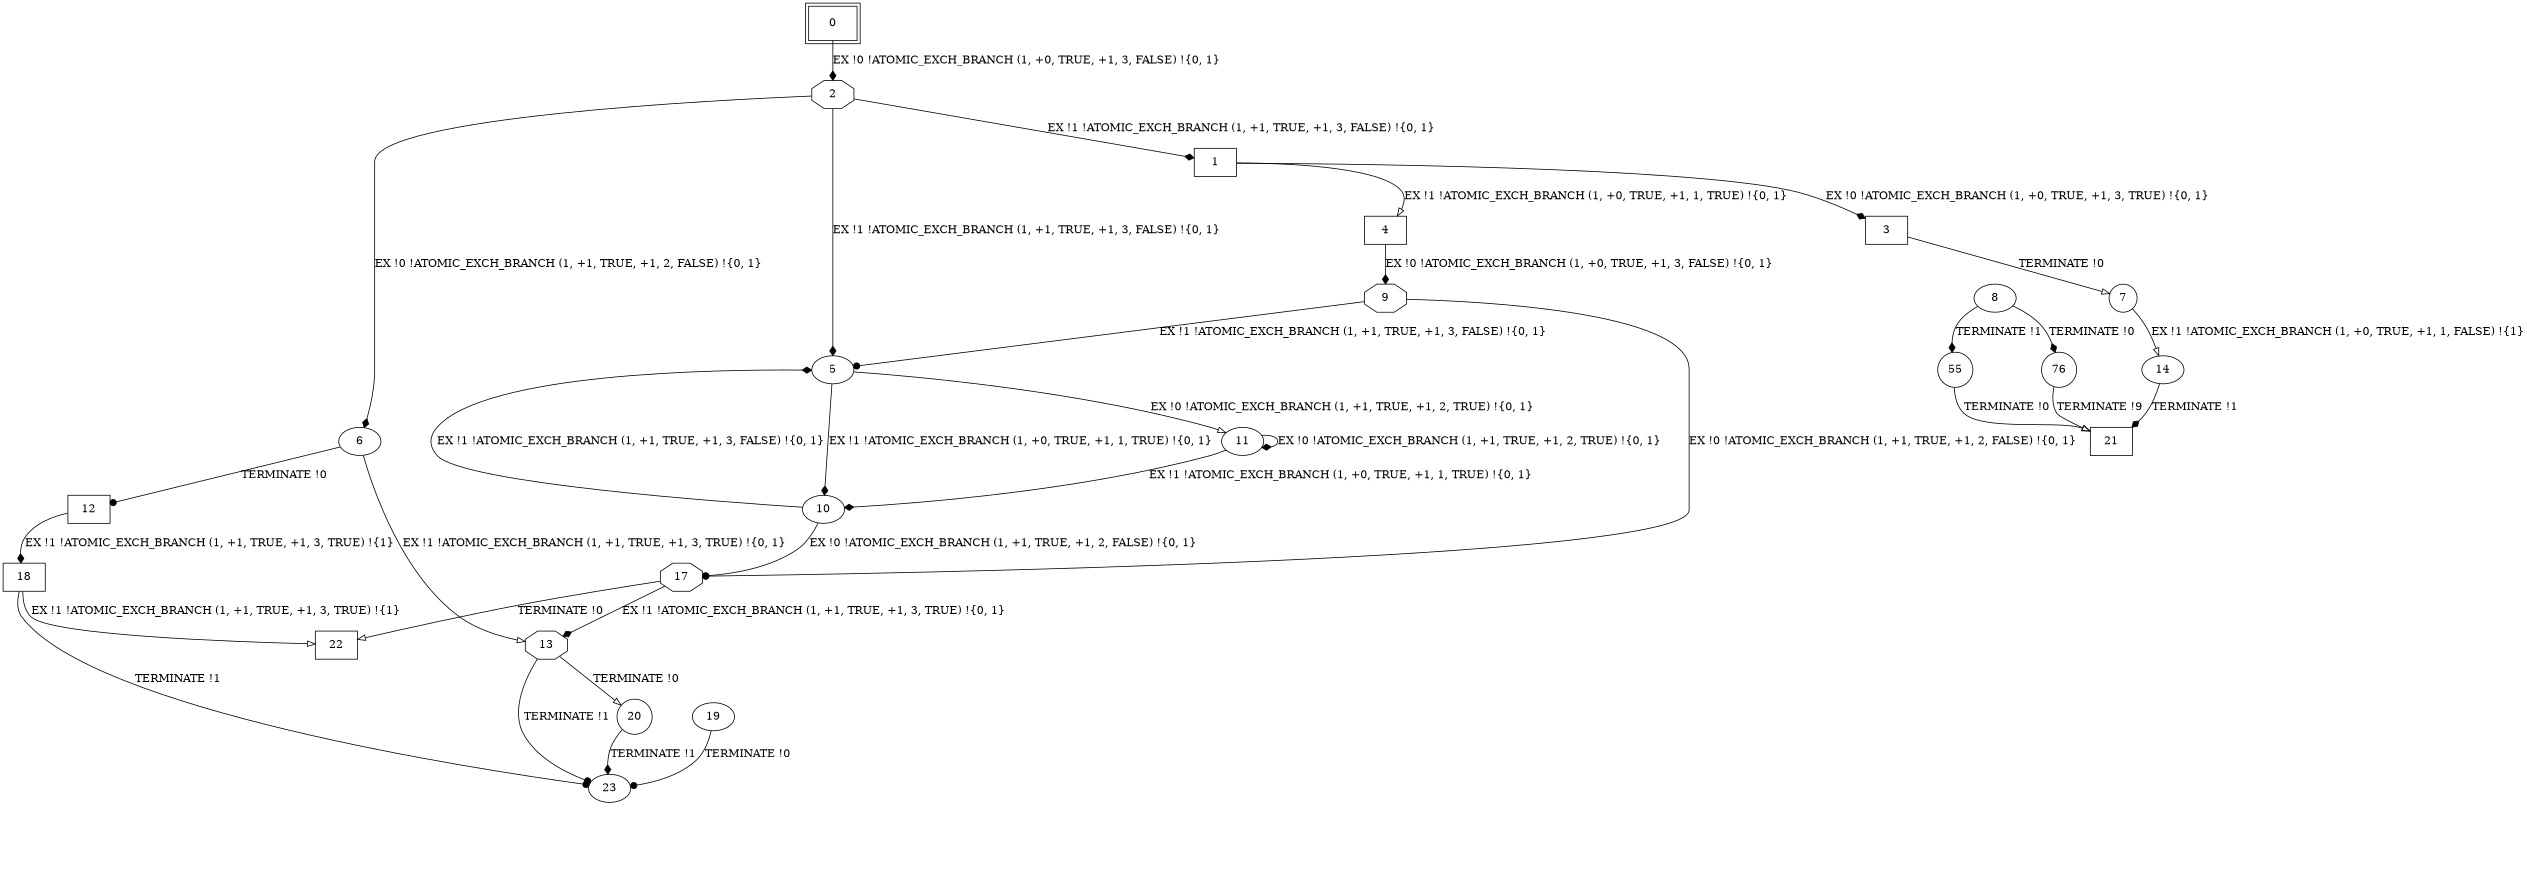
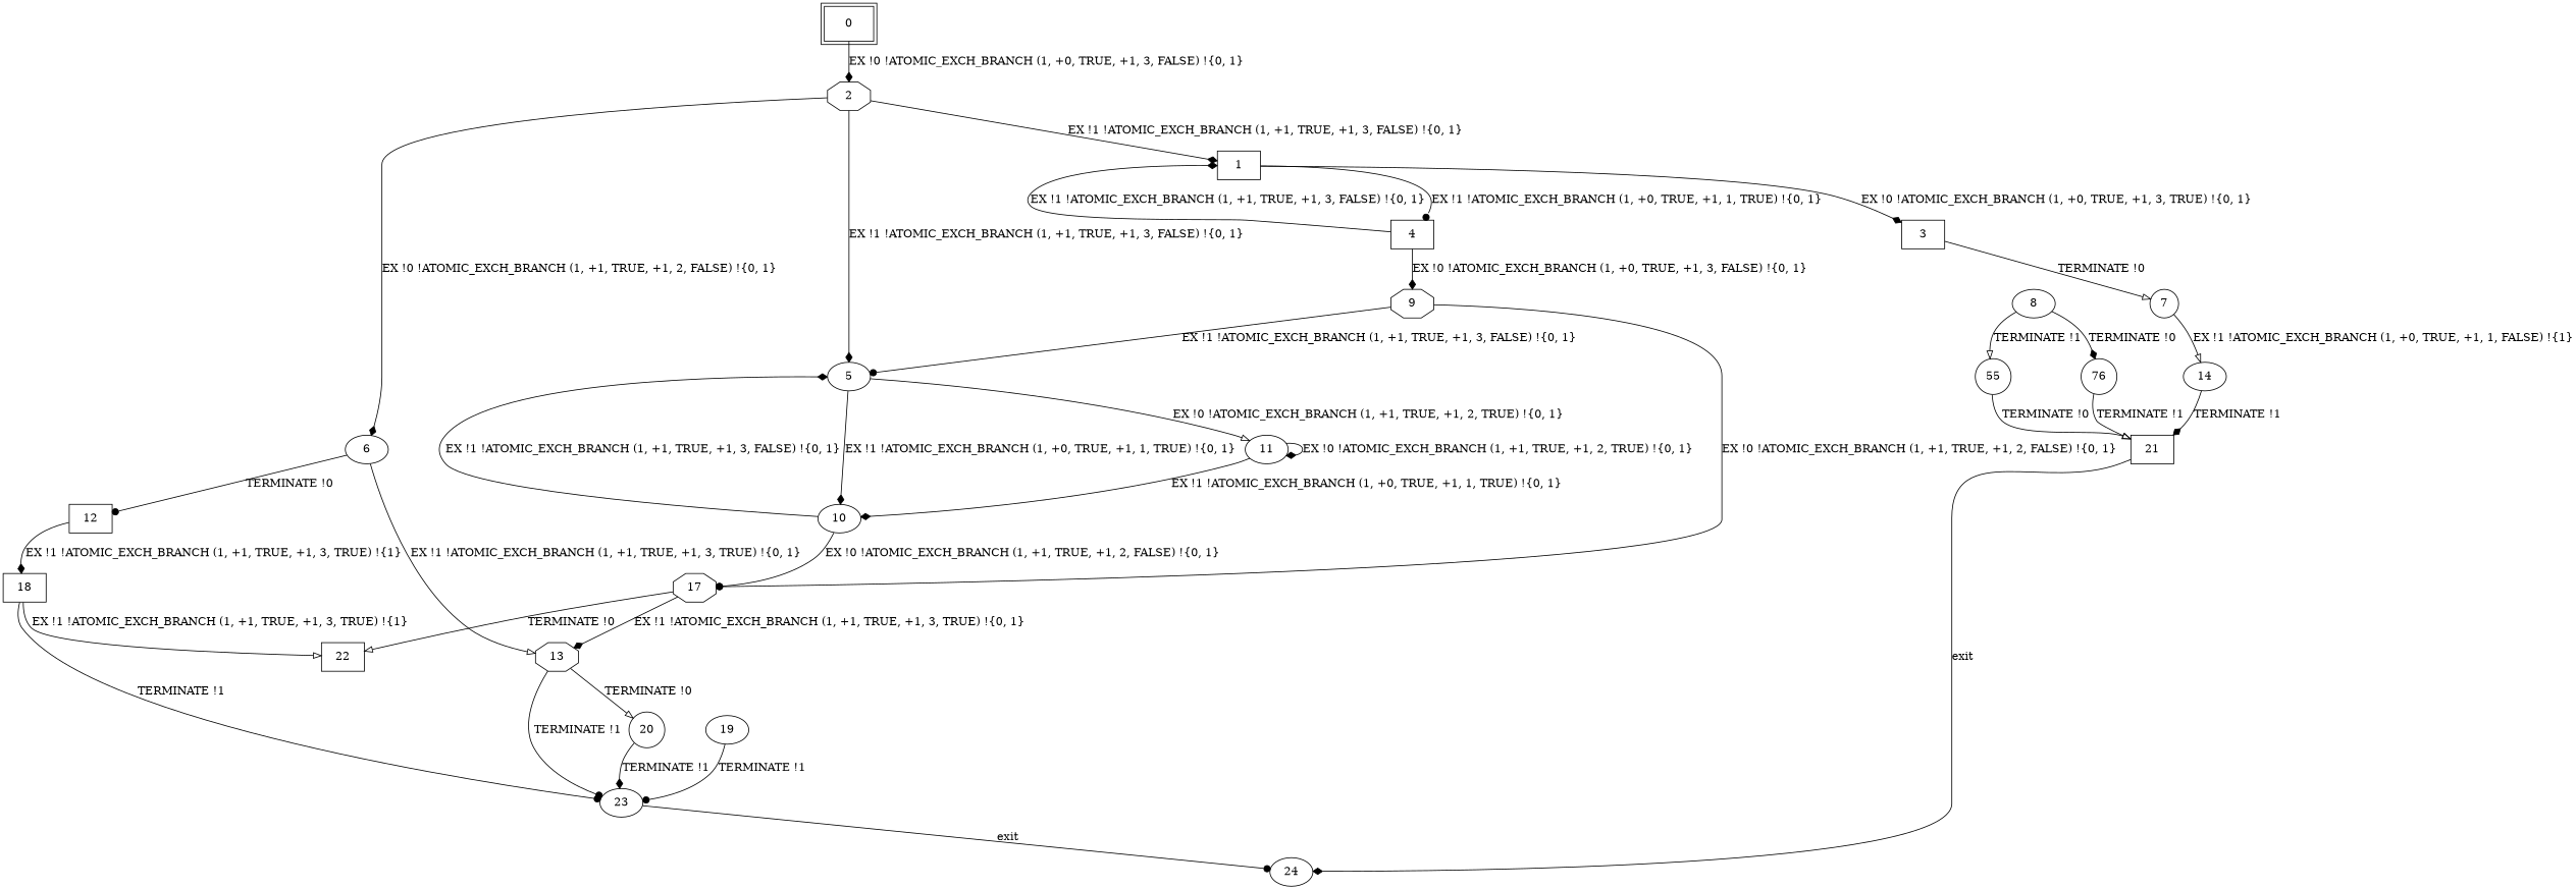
  digraph {
    node [shape=ellipse]
    edge [arrowhead=diamond]
    0 [peripheries=2 shape=box]
    2 [shape=octagon]
    1 [shape=box]
    3 [shape=box]
    4 [shape=box]
    5
    6
    7 [shape=circle]
    9 [shape=octagon]
    10
    11
    12 [shape=box]
    13 [shape=octagon]
    14
    n15 [label=55 shape=circle]
    8
    n17 [label=76 shape=circle]
    17 [shape=octagon]
    18 [shape=box]
    20 [shape=circle]
    23
    21 [shape=box]
    22 [shape=box]
    19
+   24
    0 -> 2 [label="EX !0 !ATOMIC_EXCH_BRANCH (1, +0, TRUE, +1, 3, FALSE) !{0, 1}"]
    2 -> 1 [label="EX !1 !ATOMIC_EXCH_BRANCH (1, +1, TRUE, +1, 3, FALSE) !{0, 1}"]
    2 -> 5 [label="EX !1 !ATOMIC_EXCH_BRANCH (1, +1, TRUE, +1, 3, FALSE) !{0, 1}"]
    2 -> 6 [label="EX !0 !ATOMIC_EXCH_BRANCH (1, +1, TRUE, +1, 2, FALSE) !{0, 1}"]
    1 -> 3 [label="EX !0 !ATOMIC_EXCH_BRANCH (1, +0, TRUE, +1, 3, TRUE) !{0, 1}"]
-   1 -> 4 [arrowhead=onormal label="EX !1 !ATOMIC_EXCH_BRANCH (1, +0, TRUE, +1, 1, TRUE) !{0, 1}"]
+   1 -> 4 [arrowhead=dot label="EX !1 !ATOMIC_EXCH_BRANCH (1, +0, TRUE, +1, 1, TRUE) !{0, 1}"]
    3 -> 7 [arrowhead=onormal label="TERMINATE !0"]
+   4 -> 1 [label="EX !1 !ATOMIC_EXCH_BRANCH (1, +1, TRUE, +1, 3, FALSE) !{0, 1}"]
    4 -> 9 [label="EX !0 !ATOMIC_EXCH_BRANCH (1, +0, TRUE, +1, 3, FALSE) !{0, 1}"]
    5 -> 10 [label="EX !1 !ATOMIC_EXCH_BRANCH (1, +0, TRUE, +1, 1, TRUE) !{0, 1}"]
    5 -> 11 [arrowhead=onormal label="EX !0 !ATOMIC_EXCH_BRANCH (1, +1, TRUE, +1, 2, TRUE) !{0, 1}"]
    6 -> 12 [arrowhead=dot label="TERMINATE !0"]
    6 -> 13 [arrowhead=onormal label="EX !1 !ATOMIC_EXCH_BRANCH (1, +1, TRUE, +1, 3, TRUE) !{0, 1}"]
    7 -> 14 [arrowhead=onormal label="EX !1 !ATOMIC_EXCH_BRANCH (1, +0, TRUE, +1, 1, FALSE) !{1}"]
    9 -> 5 [arrowhead=dot label="EX !1 !ATOMIC_EXCH_BRANCH (1, +1, TRUE, +1, 3, FALSE) !{0, 1}"]
    9 -> 17 [arrowhead=dot label="EX !0 !ATOMIC_EXCH_BRANCH (1, +1, TRUE, +1, 2, FALSE) !{0, 1}"]
    10 -> 5 [label="EX !1 !ATOMIC_EXCH_BRANCH (1, +1, TRUE, +1, 3, FALSE) !{0, 1}"]
    10 -> 17 [arrowhead=dot label="EX !0 !ATOMIC_EXCH_BRANCH (1, +1, TRUE, +1, 2, FALSE) !{0, 1}"]
    11 -> 10 [label="EX !1 !ATOMIC_EXCH_BRANCH (1, +0, TRUE, +1, 1, TRUE) !{0, 1}"]
    11 -> 11 [label="EX !0 !ATOMIC_EXCH_BRANCH (1, +1, TRUE, +1, 2, TRUE) !{0, 1}"]
    12 -> 18 [label="EX !1 !ATOMIC_EXCH_BRANCH (1, +1, TRUE, +1, 3, TRUE) !{1}"]
    13 -> 20 [arrowhead=onormal label="TERMINATE !0"]
    13 -> 23 [arrowhead=dot label="TERMINATE !1"]
    14 -> 21 [label="TERMINATE !1"]
    n15 -> 21 [arrowhead=onormal label="TERMINATE !0"]
-   8 -> n15 [label="TERMINATE !1"]
+   8 -> n15 [arrowhead=onormal label="TERMINATE !1"]
    8 -> n17 [label="TERMINATE !0"]
-   n17 -> 21 [arrowhead=onormal label="TERMINATE !9"]
+   n17 -> 21 [arrowhead=onormal label="TERMINATE !1"]
    17 -> 13 [label="EX !1 !ATOMIC_EXCH_BRANCH (1, +1, TRUE, +1, 3, TRUE) !{0, 1}"]
    17 -> 22 [arrowhead=onormal label="TERMINATE !0"]
    18 -> 23 [arrowhead=dot label="TERMINATE !1"]
    18 -> 22 [arrowhead=onormal label="EX !1 !ATOMIC_EXCH_BRANCH (1, +1, TRUE, +1, 3, TRUE) !{1}"]
    20 -> 23 [label="TERMINATE !1"]
-   19 -> 23 [arrowhead=dot label="TERMINATE !0"]
+   23 -> 24 [arrowhead=dot label=exit]
+   21 -> 24 [label=exit]
+   19 -> 23 [arrowhead=dot label="TERMINATE !1"]
  }
